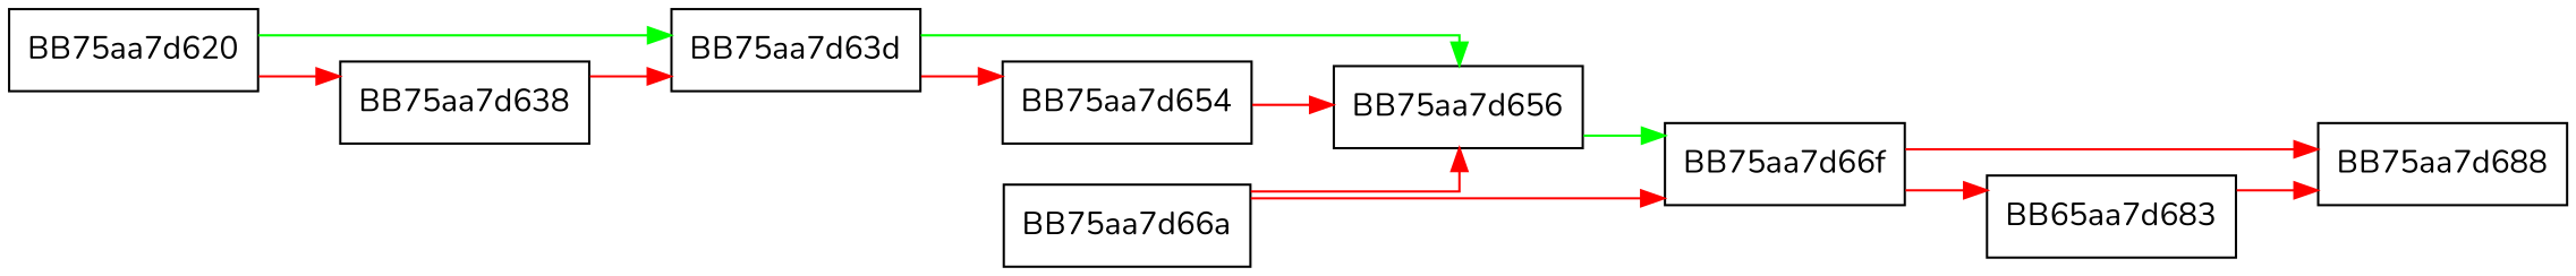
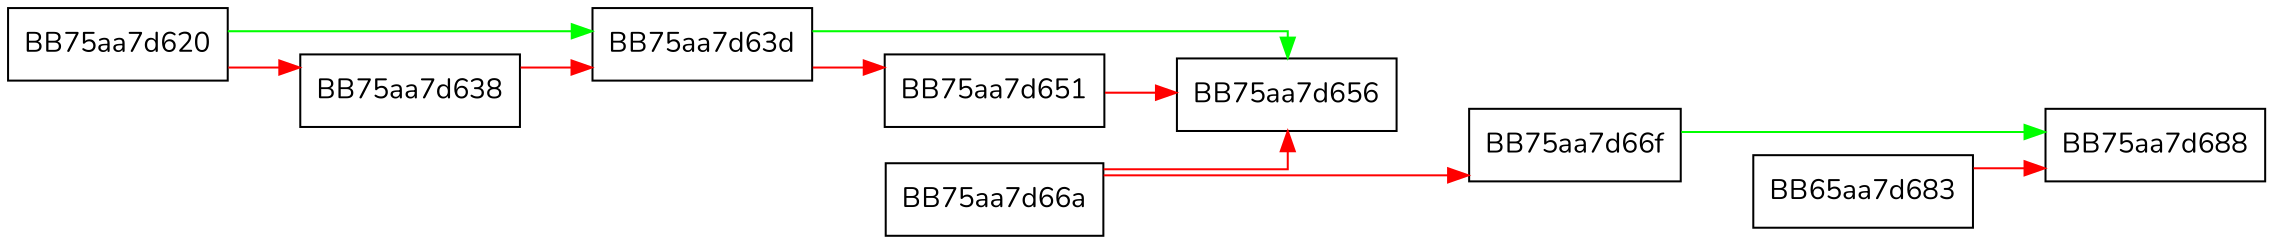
  digraph {
    fontname=Nunito
    rankdir=LR
    splines=ortho
    node [fontname=Nunito shape=box]
    edge [color=red fontname=Nunito]
    BB75aa7d620
    BB75aa7d63d
    BB75aa7d638
    BB75aa7d656
-   BB75aa7d651 [label=BB75aa7d654]
+   BB75aa7d651
    BB75aa7d66f
    BB75aa7d688
    n8 [label=BB65aa7d683]
    BB75aa7d66a
    BB75aa7d620 -> BB75aa7d63d [color=green]
    BB75aa7d620 -> BB75aa7d638
    BB75aa7d63d -> BB75aa7d656 [color=green]
    BB75aa7d63d -> BB75aa7d651
    BB75aa7d638 -> BB75aa7d63d
-   BB75aa7d656 -> BB75aa7d66f [color=green]
    BB75aa7d651 -> BB75aa7d656
-   BB75aa7d66f -> BB75aa7d688
-   BB75aa7d66f -> n8
+   BB75aa7d66f -> BB75aa7d688 [color=green]
    n8 -> BB75aa7d688
    BB75aa7d66a -> BB75aa7d656
    BB75aa7d66a -> BB75aa7d66f
  }
